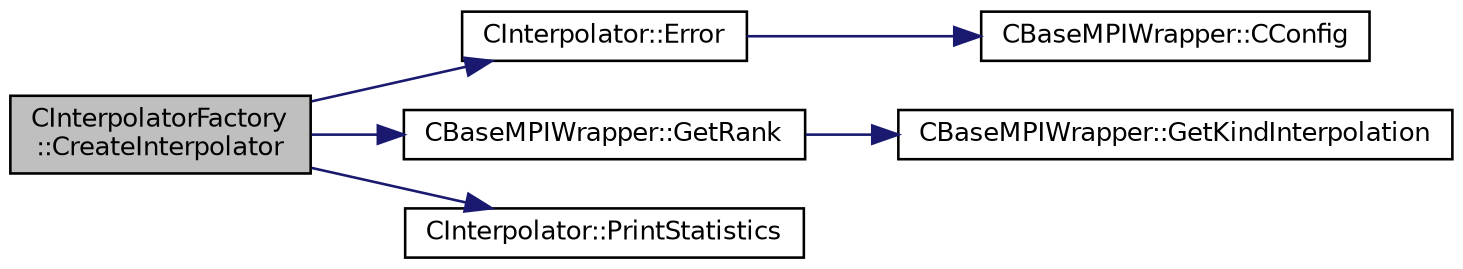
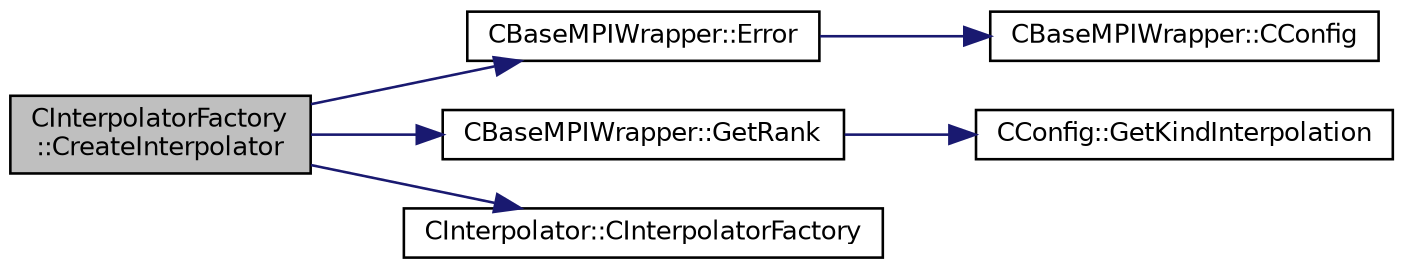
  digraph {
    rankdir=LR
    node [color=black fillcolor=white fontname=Helvetica fontsize=10 shape=record style=filled]
    edge [color=midnightblue fontname=Helvetica fontsize=10 labelfontname=Helvetica labelfontsize=10 style=solid]
    n1 [fillcolor=grey75 fontcolor=black height=0.2 label="CInterpolatorFactory\l::CreateInterpolator" width=0.4]
-   n2 [height=0.2 label="CInterpolator::Error" width=0.4]
+   n2 [height=0.2 label="CBaseMPIWrapper::Error" width=0.4]
    n3 [height=0.2 label="CBaseMPIWrapper::GetRank" width=0.4]
-   n4 [height=0.2 label="CInterpolator::PrintStatistics" width=0.4]
+   n4 [height=0.2 label="CInterpolator::CInterpolatorFactory" width=0.4]
    n5 [height=0.2 label="CBaseMPIWrapper::CConfig" width=0.4]
-   n6 [height=0.2 label="CBaseMPIWrapper::GetKindInterpolation" width=0.4]
+   n6 [height=0.2 label="CConfig::GetKindInterpolation" width=0.4]
    n1 -> n2
    n1 -> n3
    n1 -> n4
    n2 -> n5
    n3 -> n6
  }
